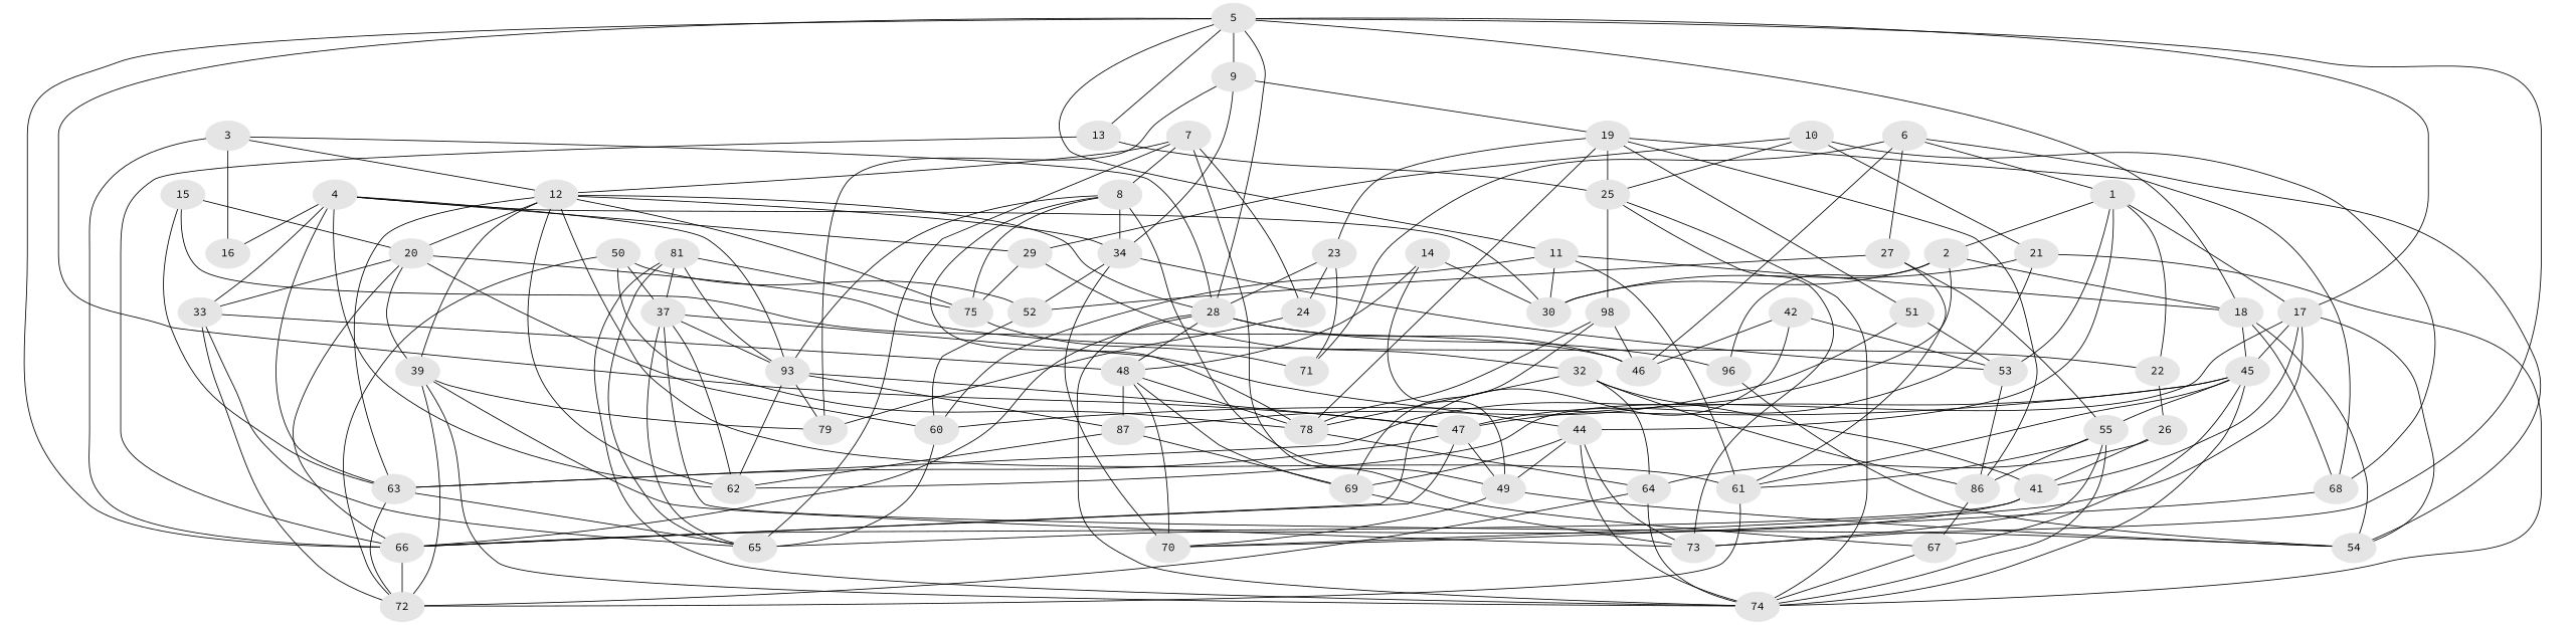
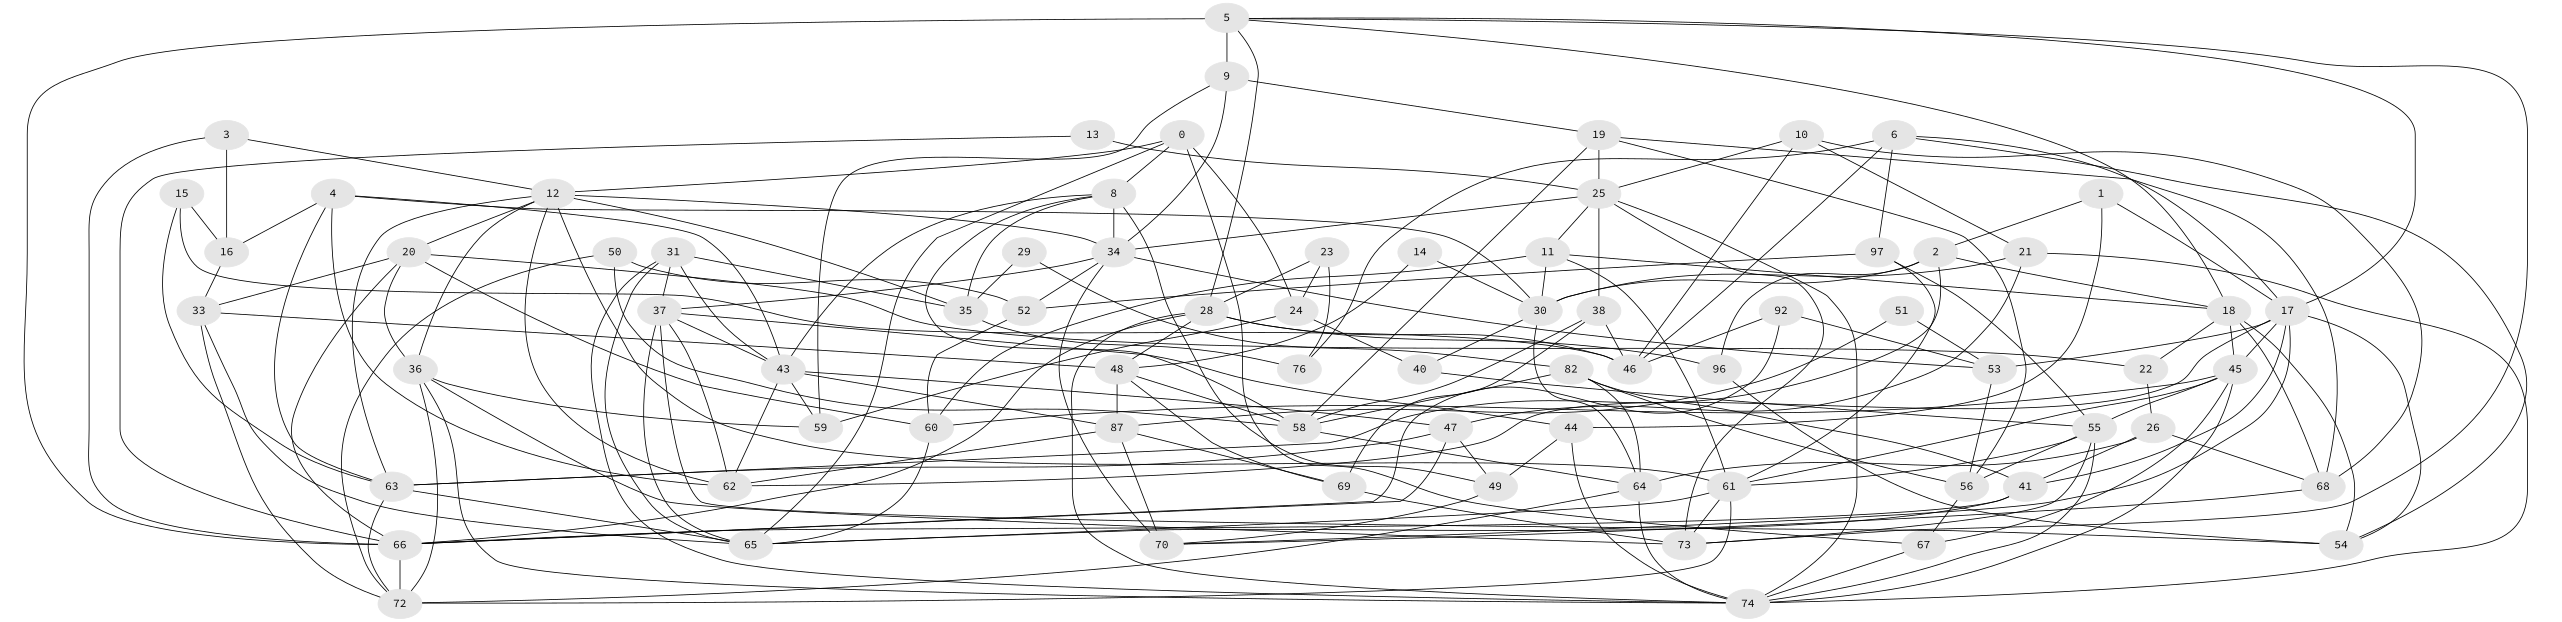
  graph {
    fontname="Source Code Pro"
    node [color=gray90 fontname="Source Code Pro" style=filled]
    edge [fontname="Source Code Pro" weight=1.0]
    1
    2
    17
    44
    18
    30
    n7 [label=96]
    63
    62
    54
    41
    45
    53
    70
    73
    49
    74
    69
    68
    22
+   40
    64
    65
    72
    3
    12
    16
    28
    66
    34
-   35 [label=75]
+   35
    61
    20
-   39
+   39 [label=36]
    33
    46
    48
    4
    29
-   43 [label=93]
-   32
+   43
+   32 [label=82]
    47
-   59 [label=79]
+   59
    n44 [label=87]
    5
    9
    11
    13
    19
    60
    25
    6
-   27
-   71
+   27 [label=97]
+   71 [label=76]
    52
    55
-   7
+   7 [label=0]
    8
    24
    67
-   58 [label=78]
+   58
    37
    23
    51
-   56 [label=86]
+   56
    10
    21
-   38 [label=98]
+   38
    14
    15
-   31 [label=81]
+   31
    26
-   42
+   42 [label=92]
    50
    1 -- 2
    1 -- 17
    1 -- 44
    2 -- 18
    2 -- 30 [weight=2.0]
    2 -- n7
    2 -- 63
    17 -- 62
    17 -- 54
    17 -- 41
    17 -- 45
-   1 -- 53
+   17 -- 53
    17 -- 70
-   44 -- 73
+   61 -- 73
    44 -- 49
    44 -- 74
-   44 -- 69
    18 -- 54
    18 -- 45
    18 -- 68
-   1 -- 22
+   18 -- 22
+   30 -- 40
+   30 -- 64
    n7 -- 54
    63 -- 65
    63 -- 72
    41 -- 65
    41 -- 66
    45 -- 74
    45 -- 61
-   45 -- 47
    45 -- 60
    45 -- 55
    45 -- 67
    53 -- 56
-   49 -- 54
    49 -- 70
    69 -- 73
    68 -- 70
    22 -- 26
+   40 -- 55
    64 -- 74
    64 -- 72
    3 -- 12
    3 -- 16
-   3 -- 28
    3 -- 66 [weight=2.0]
    12 -- 63
    12 -- 62
-   12 -- 28
    12 -- 34
    12 -- 35
    12 -- 61 [weight=2.0]
    12 -- 20
    12 -- 39
-   4 -- 33
+   16 -- 33
    28 -- n7
    28 -- 74
    28 -- 66
    28 -- 46
    28 -- 48
    66 -- 72
    34 -- 53
    34 -- 70 [weight=2.0]
    34 -- 52
-   50 -- 37
+   34 -- 37
    35 -- 71 [weight=2.0]
+   61 -- 65
    61 -- 72
    20 -- 22
    20 -- 66
    20 -- 39
    20 -- 33
    20 -- 60
    39 -- 73
    39 -- 74
    39 -- 72
    39 -- 59
    33 -- 65 [weight=2.0]
    33 -- 72
    33 -- 48
    48 -- 69
    48 -- n44
    48 -- 58
    4 -- 30
    4 -- 63
    4 -- 62
    4 -- 16
-   4 -- 29
    4 -- 43
    29 -- 35
    29 -- 32
    43 -- 62
    43 -- 47
    43 -- 59
    43 -- n44
    32 -- 41
    32 -- 64
    32 -- 58
    32 -- 56
    47 -- 63 [weight=2.0]
    47 -- 49
    47 -- 66
    n44 -- 62
-   48 -- 70
+   n44 -- 70
    n44 -- 69
    5 -- 17
    5 -- 18
    5 -- 73
    5 -- 28
    5 -- 66
-   5 -- 47
    5 -- 9
-   5 -- 11
-   5 -- 13
+   25 -- 11
    9 -- 34
    9 -- 59
    9 -- 19
    11 -- 18
    11 -- 30
    11 -- 61
    11 -- 60
    13 -- 66 [weight=2.0]
    13 -- 25
    19 -- 68
    19 -- 25
    19 -- 58
-   19 -- 23
-   19 -- 51
    19 -- 56
    60 -- 65 [weight=2.0]
    25 -- 73
    25 -- 74
+   25 -- 34
    25 -- 38
-   6 -- 1
+   6 -- 17
    6 -- 54
    6 -- 46
    6 -- 27
    6 -- 71 [weight=2.0]
    27 -- 61
    27 -- 52
    27 -- 55
    52 -- 60
    55 -- 73
    55 -- 74
    55 -- 61
    55 -- 56
    7 -- 65
    7 -- 12
    7 -- 8
    7 -- 24
    7 -- 67
    8 -- 49
    8 -- 34 [weight=2.0]
    8 -- 35
    8 -- 43
    8 -- 58
+   24 -- 40 [weight=2.0]
    24 -- 59
    67 -- 74
    58 -- 64
    37 -- 44
    37 -- 62
    37 -- 54
    37 -- 65
    37 -- 43
    23 -- 28
    23 -- 71
    23 -- 24
    51 -- 53
    51 -- n44
    56 -- 67
    10 -- 68
-   10 -- 29
+   10 -- 46
    10 -- 25
    10 -- 21
    21 -- 30 [weight=2.0]
    21 -- 74
    21 -- 47
    38 -- 69
    38 -- 46
    38 -- 58
    14 -- 30
-   14 -- 49
    14 -- 48
    15 -- 63
-   15 -- 20
+   15 -- 16
    15 -- 46
    31 -- 74
    31 -- 65
    31 -- 35
    31 -- 43
    31 -- 37
    26 -- 41
+   26 -- 68
    26 -- 64
    42 -- 53
    42 -- 66
    42 -- 46
    50 -- 72
    50 -- 52
    50 -- 58
  }
